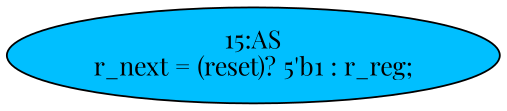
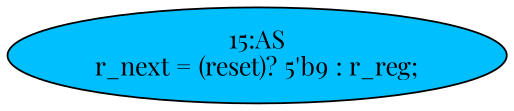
  strict digraph {
    fontname="Playfair Display"
-   n1 [ast="<pyverilog.vparser.ast.Assign object at 0x7fbac3115bd0>" def_var="['r_next']" fillcolor=deepskyblue label="15:AS\nr_next = (reset)? 5'b1 : r_reg;" statements="[]" style=filled typ=Assign use_var="['reset', 'r_reg']" fontname="Playfair Display"]
+   n1 [ast="<pyverilog.vparser.ast.Assign object at 0x7fbac3115bd0>" def_var="['r_next']" fillcolor=deepskyblue label="15:AS\nr_next = (reset)? 5'b9 : r_reg;" statements="[]" style=filled typ=Assign use_var="['reset', 'r_reg']" fontname="Playfair Display"]
  }
